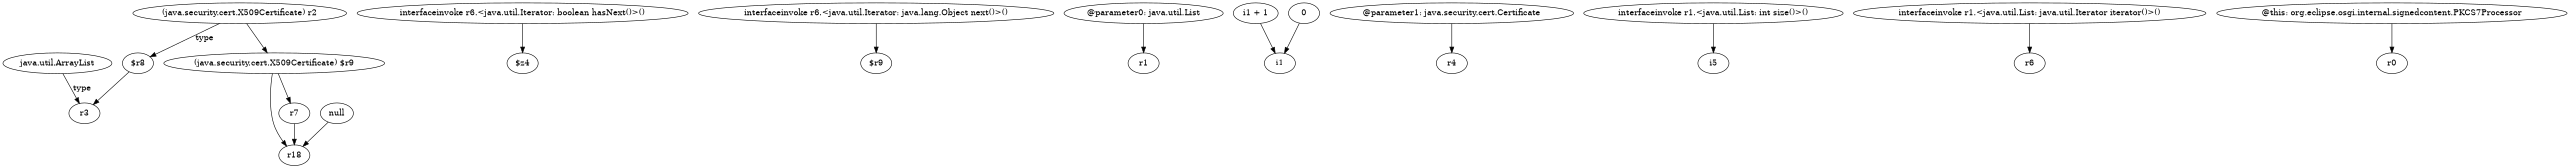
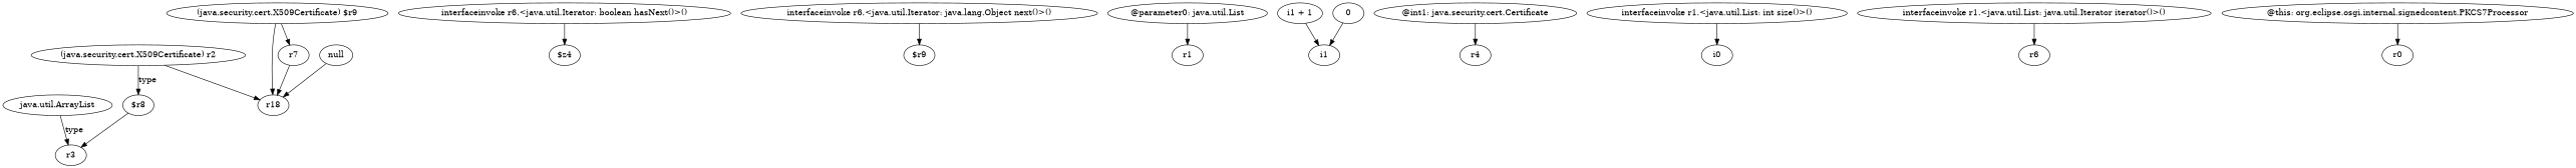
  digraph {
    n1 [label="java.util.ArrayList"]
    n2 [label=r3]
    n3 [label="$r8"]
    n4 [label="(java.security.cert.X509Certificate) r2"]
    n5 [label=r18]
    n6 [label=r7]
    n7 [label="interfaceinvoke r6.<java.util.Iterator: boolean hasNext()>()"]
    n8 [label="$z4"]
    n9 [label="interfaceinvoke r6.<java.util.Iterator: java.lang.Object next()>()"]
    n10 [label="$r9"]
    n11 [label="@parameter0: java.util.List"]
    n12 [label=r1]
    n13 [label="i1 + 1"]
    n14 [label=i1]
-   n15 [label="@parameter1: java.security.cert.Certificate"]
+   n15 [label="@int1: java.security.cert.Certificate"]
    n16 [label=r4]
    n17 [label="interfaceinvoke r1.<java.util.List: int size()>()"]
-   n18 [label=i5]
+   n18 [label=i0]
    n19 [label="(java.security.cert.X509Certificate) $r9"]
    n20 [label=0]
    n21 [label=null]
    n22 [label="interfaceinvoke r1.<java.util.List: java.util.Iterator iterator()>()"]
    n23 [label=r6]
    n24 [label="@this: org.eclipse.osgi.internal.signedcontent.PKCS7Processor"]
    n25 [label=r0]
    n1 -> n2 [label=type]
    n3 -> n2
    n4 -> n3 [label=type]
-   n4 -> n19
+   n4 -> n5
    n6 -> n5
    n7 -> n8
    n9 -> n10
    n11 -> n12
    n13 -> n14
    n15 -> n16
    n17 -> n18
    n19 -> n5
    n19 -> n6
    n20 -> n14
    n21 -> n5
    n22 -> n23
    n24 -> n25
  }
